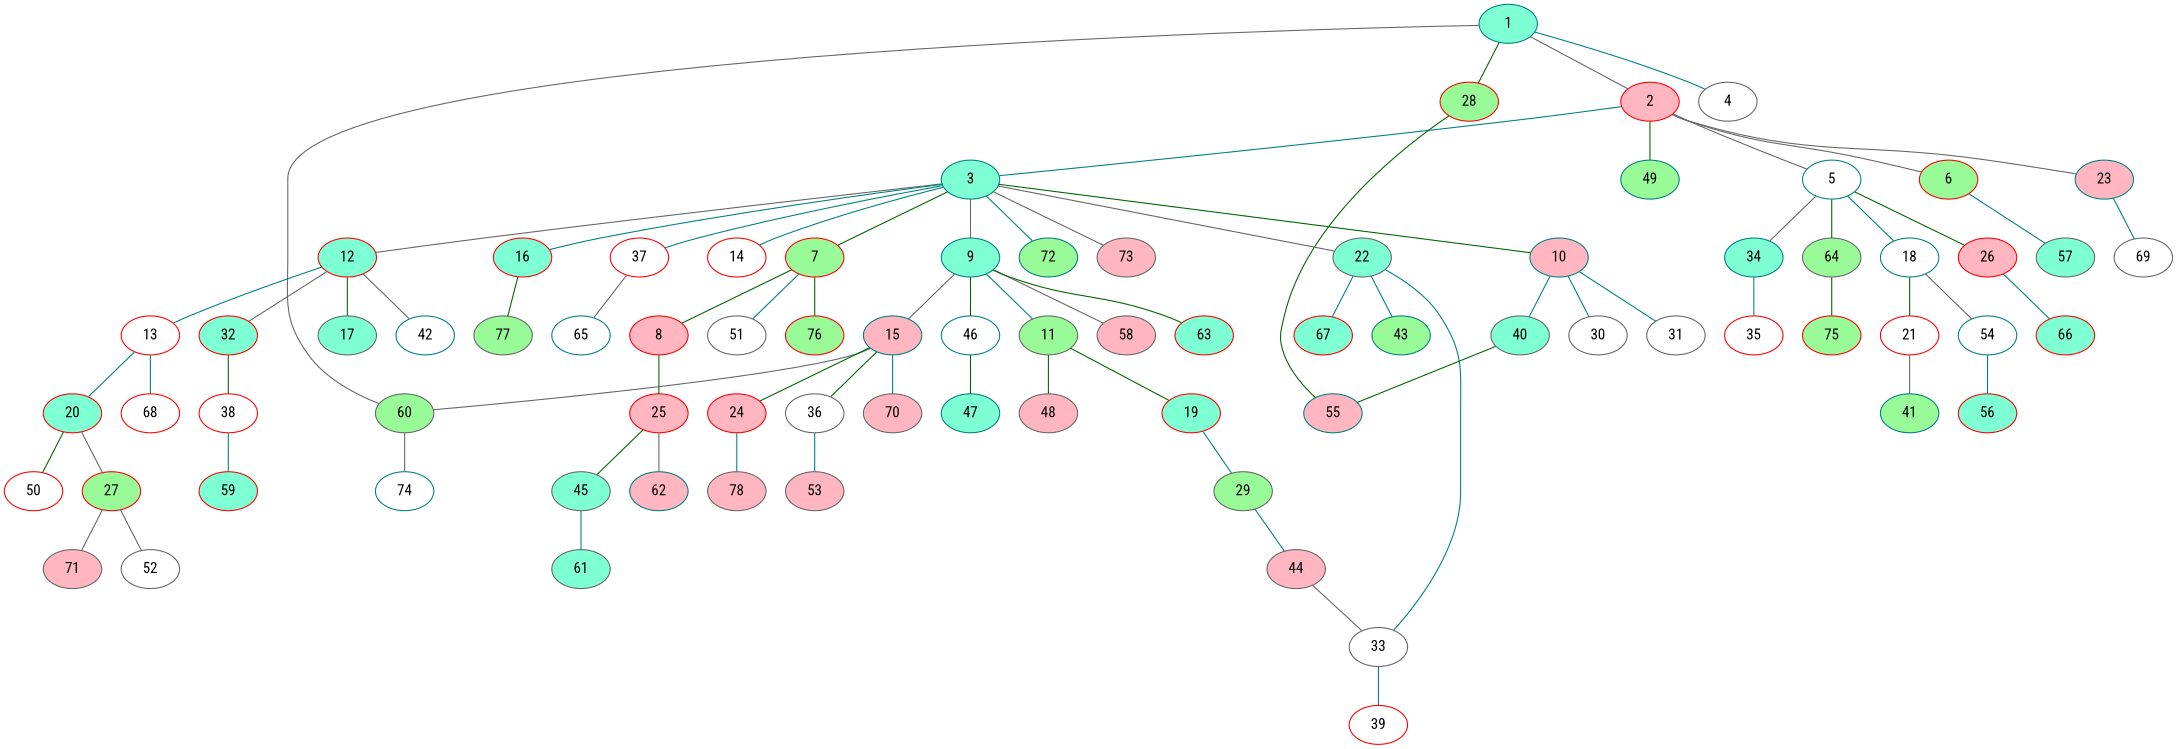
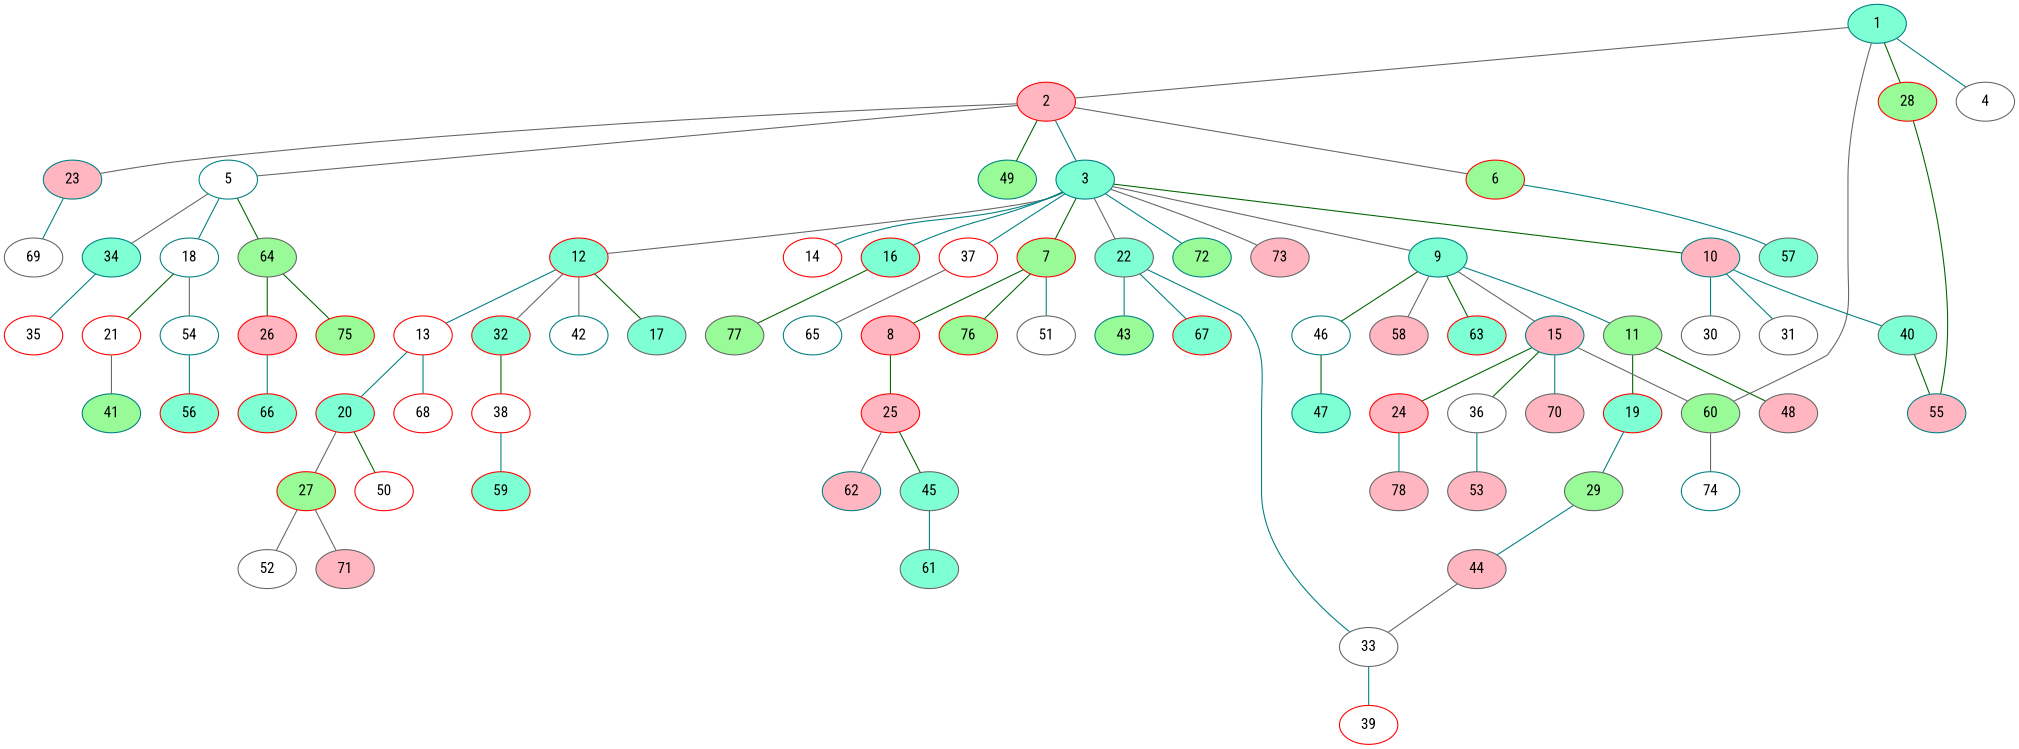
  graph {
    fontname="Roboto Condensed"
    node [color=red fillcolor=white fontname="Roboto Condensed" style=filled]
    edge [color=teal fontname="Roboto Condensed"]
    1 [color=teal fillcolor=aquamarine]
    2 [fillcolor=lightpink]
    4 [color=gray40]
    28 [fillcolor=palegreen]
    60 [color=gray40 fillcolor=palegreen]
    3 [color=teal fillcolor=aquamarine]
    5 [color=teal]
    6 [fillcolor=palegreen]
    23 [color=teal fillcolor=lightpink]
    49 [color=teal fillcolor=palegreen]
    55 [color=teal fillcolor=lightpink]
    74 [color=teal]
    7 [fillcolor=palegreen]
    9 [color=teal fillcolor=aquamarine]
    10 [color=teal fillcolor=lightpink]
    12 [fillcolor=aquamarine]
    14
    16 [fillcolor=aquamarine]
    22 [color=gray40 fillcolor=aquamarine]
    37
    72 [color=teal fillcolor=palegreen]
    73 [color=gray40 fillcolor=lightpink]
    18 [color=teal]
    26 [fillcolor=lightpink]
    34 [color=teal fillcolor=aquamarine]
    64 [color=gray40 fillcolor=palegreen]
    57 [color=gray40 fillcolor=aquamarine]
    69 [color=gray40]
    8 [fillcolor=lightpink]
    51 [color=gray40]
    76 [fillcolor=palegreen]
    11 [color=gray40 fillcolor=palegreen]
    15 [color=teal fillcolor=lightpink]
    46 [color=teal]
    58 [color=gray40 fillcolor=lightpink]
    63 [fillcolor=aquamarine]
    30 [color=gray40]
    31 [color=gray40]
    40 [color=gray40 fillcolor=aquamarine]
    13
    17 [color=gray40 fillcolor=aquamarine]
    32 [fillcolor=aquamarine]
    42 [color=teal]
    77 [color=gray40 fillcolor=palegreen]
    33 [color=gray40]
    43 [color=teal fillcolor=palegreen]
    67 [fillcolor=aquamarine]
    65 [color=teal]
    21
    54 [color=teal]
    66 [fillcolor=aquamarine]
    35
    75 [fillcolor=palegreen]
    25 [fillcolor=lightpink]
    45 [color=gray40 fillcolor=aquamarine]
    62 [color=teal fillcolor=lightpink]
    19 [fillcolor=aquamarine]
    48 [color=gray40 fillcolor=lightpink]
    24 [fillcolor=lightpink]
    36 [color=gray40]
    70 [color=gray40 fillcolor=lightpink]
    47 [color=teal fillcolor=aquamarine]
    29 [color=gray40 fillcolor=palegreen]
    20 [fillcolor=aquamarine]
    68
    38
    27 [fillcolor=palegreen]
    50
    78 [color=gray40 fillcolor=lightpink]
    53 [color=gray40 fillcolor=lightpink]
    41 [color=teal fillcolor=palegreen]
    56 [fillcolor=aquamarine]
    44 [color=gray40 fillcolor=lightpink]
    52 [color=gray40]
    71 [color=gray40 fillcolor=lightpink]
    39
    61 [color=gray40 fillcolor=aquamarine]
    59 [fillcolor=aquamarine]
    1 -- 2 [color=gray40]
    1 -- 4
    1 -- 28 [color=darkgreen]
    1 -- 60 [color=gray40]
    2 -- 3
    2 -- 5 [color=gray40]
    2 -- 6 [color=gray40]
    2 -- 23 [color=gray40]
    2 -- 49 [color=darkgreen]
    28 -- 55 [color=darkgreen]
    60 -- 74 [color=gray40]
    3 -- 7 [color=darkgreen]
    3 -- 9 [color=gray40]
    3 -- 10 [color=darkgreen]
    3 -- 12 [color=gray40]
    3 -- 14
    3 -- 16
    3 -- 22 [color=gray40]
    3 -- 37
    3 -- 72
    3 -- 73 [color=gray40]
    5 -- 18
-   5 -- 26 [color=darkgreen]
+   64 -- 26 [color=darkgreen]
    5 -- 34 [color=gray40]
    5 -- 64 [color=darkgreen]
    6 -- 57
    23 -- 69
    7 -- 8 [color=darkgreen]
    7 -- 51
    7 -- 76 [color=darkgreen]
    9 -- 11
    9 -- 15 [color=gray40]
    9 -- 46 [color=darkgreen]
    9 -- 58 [color=gray40]
    9 -- 63 [color=darkgreen]
    10 -- 30
    10 -- 31
    10 -- 40
    12 -- 13
    12 -- 17 [color=darkgreen]
    12 -- 32 [color=gray40]
    12 -- 42 [color=gray40]
    16 -- 77 [color=darkgreen]
    22 -- 33
    22 -- 43
    22 -- 67
    37 -- 65 [color=gray40]
    18 -- 21 [color=darkgreen]
    18 -- 54 [color=gray40]
    26 -- 66
    34 -- 35
    64 -- 75 [color=darkgreen]
    8 -- 25 [color=darkgreen]
    11 -- 19 [color=darkgreen]
    11 -- 48 [color=darkgreen]
    15 -- 60 [color=gray40]
    15 -- 24 [color=darkgreen]
    15 -- 36 [color=darkgreen]
    15 -- 70
    46 -- 47 [color=darkgreen]
    40 -- 55 [color=darkgreen]
    13 -- 20
    13 -- 68
    32 -- 38 [color=darkgreen]
    33 -- 39
    21 -- 41 [color=gray40]
    54 -- 56
    25 -- 45 [color=darkgreen]
    25 -- 62 [color=gray40]
    45 -- 61
    19 -- 29
    24 -- 78
    36 -- 53
    29 -- 44
    20 -- 27 [color=gray40]
    20 -- 50 [color=darkgreen]
    38 -- 59
    27 -- 52 [color=gray40]
    27 -- 71 [color=gray40]
    44 -- 33 [color=gray40]
  }
